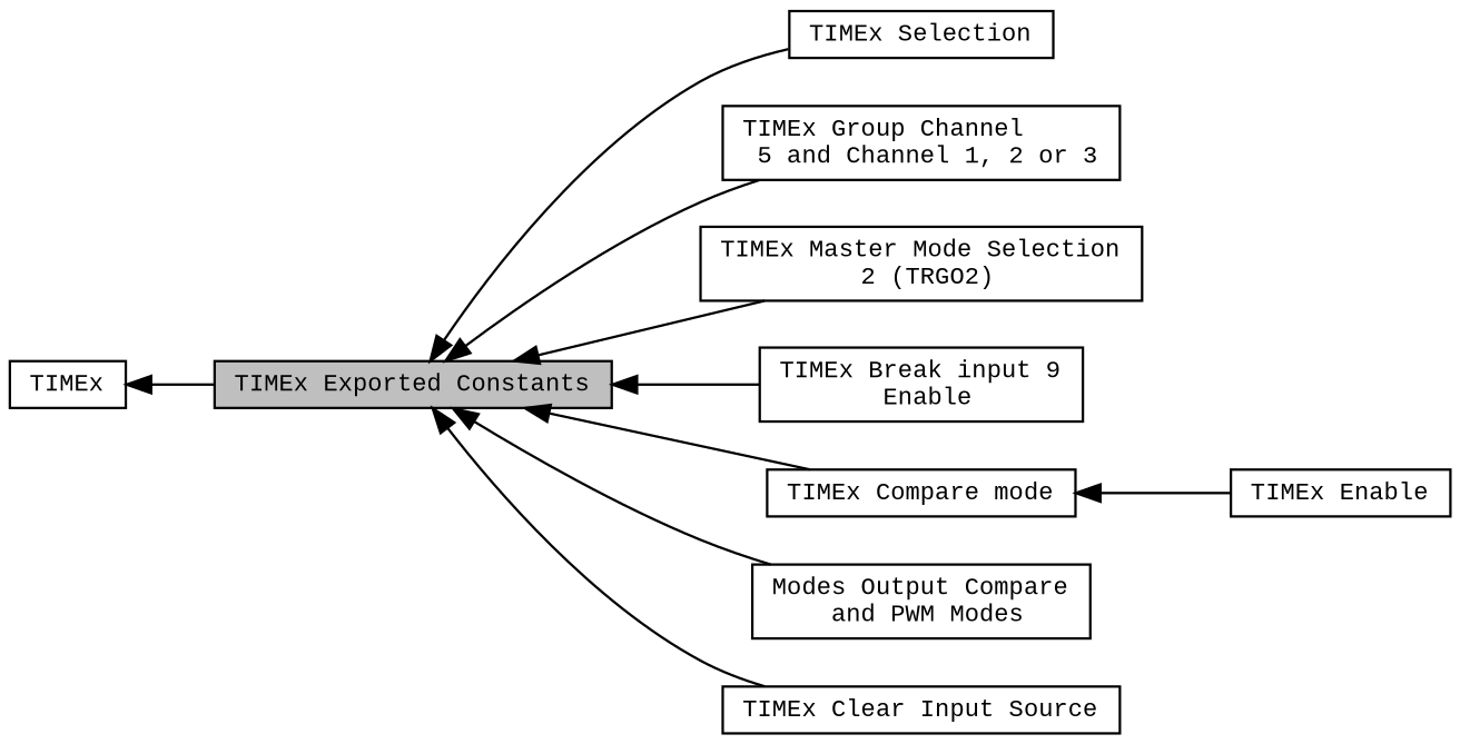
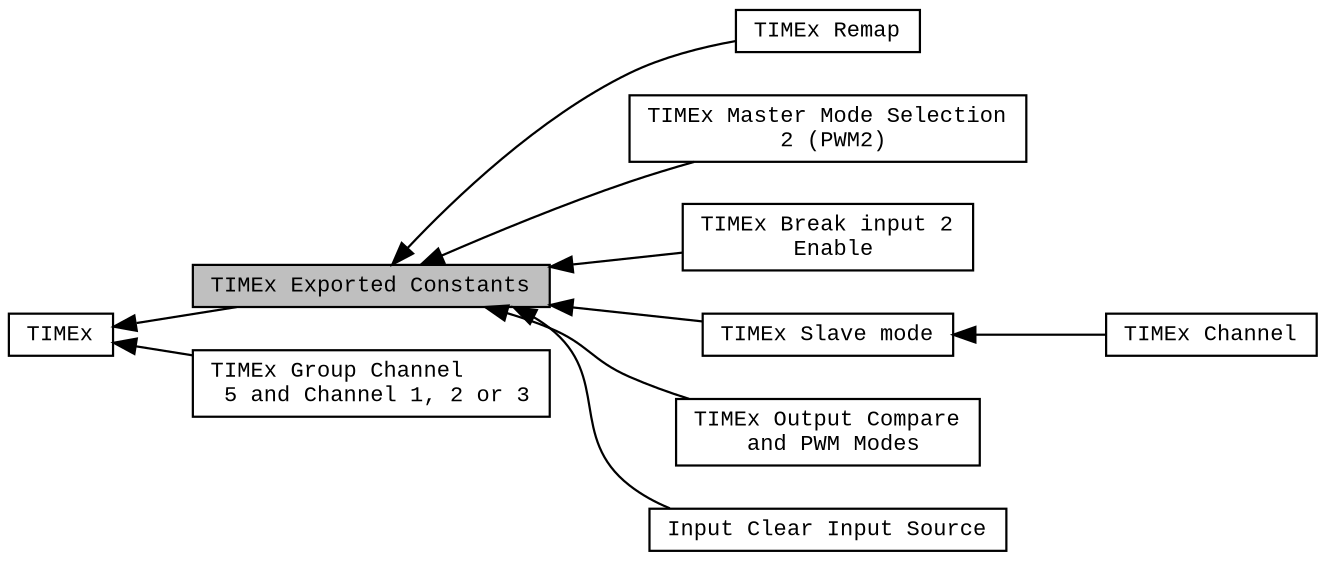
  digraph {
    fontname="Liberation Mono"
    rankdir=LR
    node [color=black fillcolor=white fontname="Liberation Mono" fontsize=10 shape=record style=filled]
    edge [dir=back fontname="Liberation Mono" fontsize=10 labelfontname=Helvetica labelfontsize=10 shape=plaintext style=solid]
    n1 [height=0.2 label=TIMEx width=0.4]
    n2 [fillcolor=grey75 fontcolor=black height=0.2 label="TIMEx Exported Constants" width=0.4]
-   n3 [height=0.2 label="TIMEx Selection" width=0.4]
+   n3 [height=0.2 label="TIMEx Remap" width=0.4]
    n4 [height=0.2 label="TIMEx Group Channel\l 5 and Channel 1, 2 or 3" width=0.4]
-   n5 [height=0.2 label="TIMEx Master Mode Selection\l 2 (TRGO2)" width=0.4]
-   n6 [height=0.2 label="TIMEx Break input 9\l Enable" width=0.4]
-   n7 [height=0.2 label="TIMEx Compare mode" width=0.4]
-   n8 [height=0.2 label="Modes Output Compare\l and PWM Modes" width=0.4]
-   n9 [height=0.2 label="TIMEx Clear Input Source" width=0.4]
-   n10 [height=0.2 label="TIMEx Enable" width=0.4]
+   n5 [height=0.2 label="TIMEx Master Mode Selection\l 2 (PWM2)" width=0.4]
+   n6 [height=0.2 label="TIMEx Break input 2\l Enable" width=0.4]
+   n7 [height=0.2 label="TIMEx Slave mode" width=0.4]
+   n8 [height=0.2 label="TIMEx Output Compare\l and PWM Modes" width=0.4]
+   n9 [height=0.2 label="Input Clear Input Source" width=0.4]
+   n10 [height=0.2 label="TIMEx Channel" width=0.4]
    n1 -> n2
    n2 -> n3
-   n2 -> n4
+   n1 -> n4
    n2 -> n5
    n2 -> n6
    n2 -> n7
    n2 -> n8
    n2 -> n9
    n7 -> n10
  }
